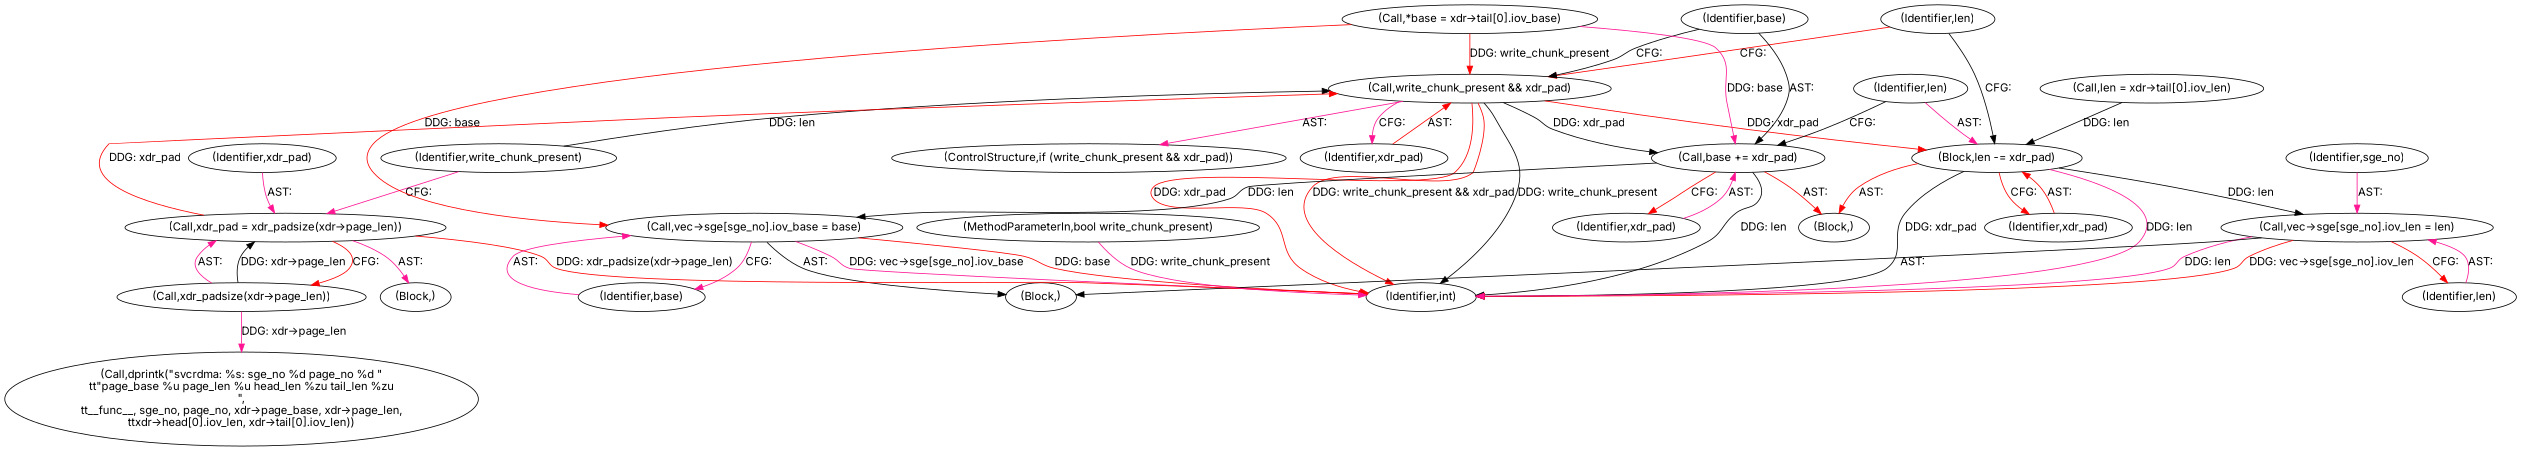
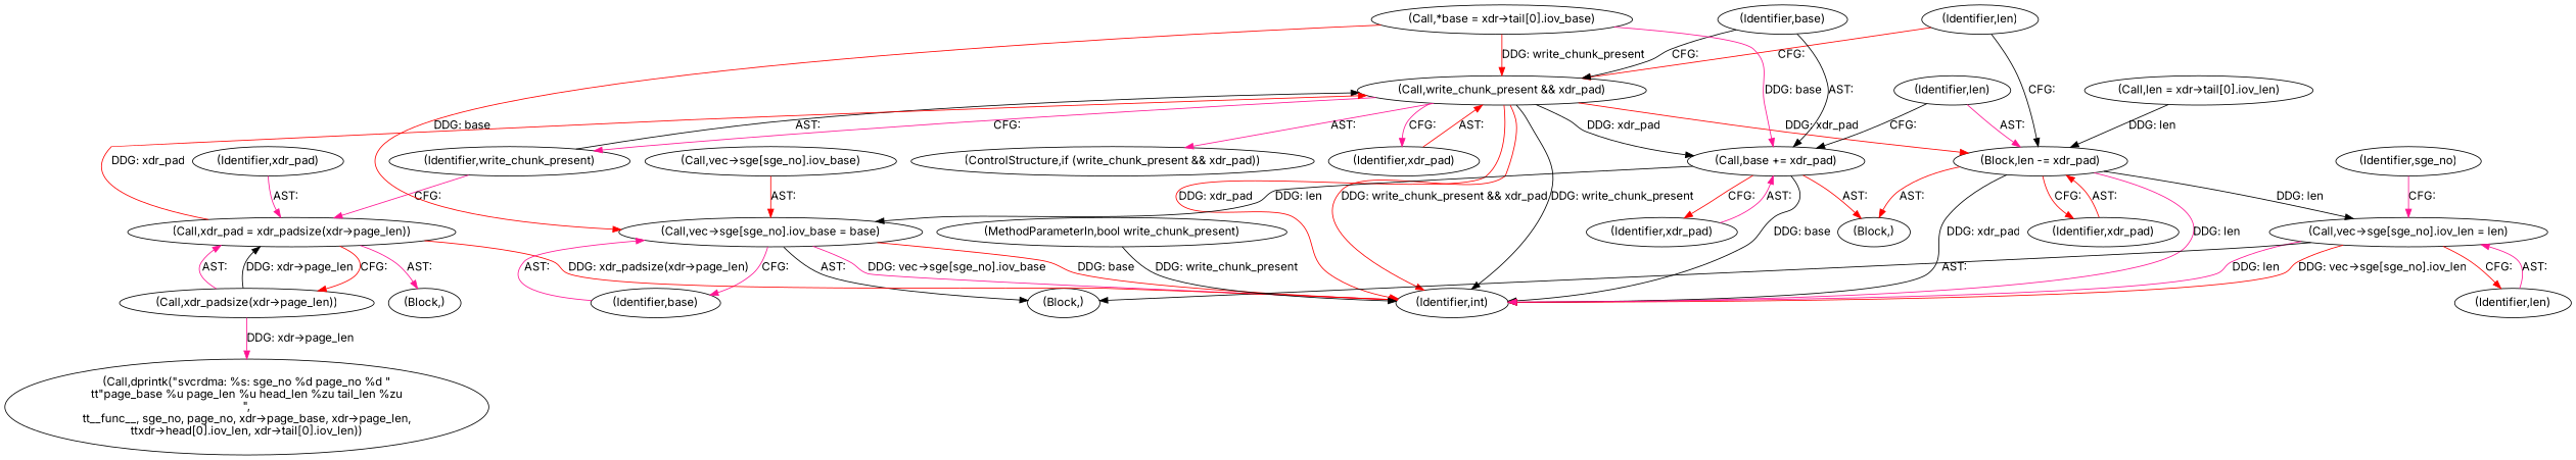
  digraph {
    fontname=Inter
    node [fontname=Inter]
    edge [color=red fontname=Inter]
    n1 [label="(Call,write_chunk_present && xdr_pad)"]
    n2 [label="(Call,base += xdr_pad)"]
    n3 [label="(Block,len -= xdr_pad)"]
    n4 [label="(Identifier,xdr_pad)"]
    n5 [label="(ControlStructure,if (write_chunk_present && xdr_pad))"]
    n6 [label="(Identifier,int)"]
    n7 [label="(Identifier,write_chunk_present)"]
    n8 [label="(Call,vec->sge[sge_no].iov_base = base)"]
    n9 [label="(Identifier,xdr_pad)"]
    n10 [label="(Block,)"]
    n11 [label="(Call,vec->sge[sge_no].iov_len = len)"]
    n12 [label="(Identifier,xdr_pad)"]
    n13 [label="(Call,xdr_pad = xdr_padsize(xdr->page_len))"]
    n14 [label="(MethodParameterIn,bool write_chunk_present)"]
    n15 [label="(Call,xdr_padsize(xdr->page_len))"]
    n16 [label="(Block,)"]
    n17 [label="(Call,dprintk(\"svcrdma: %s: sge_no %d page_no %d \"\n\t\t\"page_base %u page_len %u head_len %zu tail_len %zu\n\",\n\t\t__func__, sge_no, page_no, xdr->page_base, xdr->page_len,\n\t\txdr->head[0].iov_len, xdr->tail[0].iov_len))"]
    n18 [label="(Identifier,base)"]
    n19 [label="(Block,)"]
    n20 [label="(Identifier,len)"]
    n21 [label="(Call,len = xdr->tail[0].iov_len)"]
    n22 [label="(Identifier,xdr_pad)"]
    n23 [label="(Identifier,len)"]
+   n24 [label="(Call,vec->sge[sge_no].iov_base)"]
    n25 [label="(Identifier,sge_no)"]
    n26 [label="(Identifier,len)"]
    n27 [label="(Identifier,base)"]
    n28 [label="(Call,*base = xdr->tail[0].iov_base)"]
    n1 -> n2 [color=black label="DDG: xdr_pad"]
    n1 -> n3 [label="DDG: xdr_pad"]
    n1 -> n4 [color=deeppink label="CFG: "]
    n1 -> n5 [color=deeppink label="AST: "]
    n1 -> n6 [label="DDG: xdr_pad"]
    n1 -> n6 [label="DDG: write_chunk_present && xdr_pad"]
    n1 -> n6 [color=black label="DDG: write_chunk_present"]
-   n2 -> n6 [color=black label="DDG: len"]
+   n1 -> n7 [color=deeppink label="CFG: "]
+   n2 -> n6 [color=black label="DDG: base"]
    n2 -> n8 [color=black label="DDG: len"]
    n2 -> n9 [label="CFG: "]
    n2 -> n10 [label="AST: "]
    n3 -> n6 [color=deeppink label="DDG: len"]
    n3 -> n6 [color=black label="DDG: xdr_pad"]
    n3 -> n10 [label="AST: "]
    n3 -> n11 [color=black label="DDG: len"]
    n3 -> n12 [label="CFG: "]
    n4 -> n1 [label="AST: "]
-   n7 -> n1 [color=black label="DDG: len"]
+   n7 -> n1 [color=black label="AST: "]
    n7 -> n13 [color=deeppink label="CFG: "]
    n8 -> n6 [color=deeppink label="DDG: vec->sge[sge_no].iov_base"]
    n8 -> n6 [label="DDG: base"]
    n8 -> n18 [color=deeppink label="CFG: "]
    n8 -> n19 [color=black label="AST: "]
    n9 -> n2 [color=deeppink label="AST: "]
    n11 -> n6 [label="DDG: vec->sge[sge_no].iov_len"]
    n11 -> n6 [color=deeppink label="DDG: len"]
    n11 -> n19 [color=black label="AST: "]
    n11 -> n20 [label="CFG: "]
    n12 -> n3 [label="AST: "]
    n13 -> n1 [label="DDG: xdr_pad"]
    n13 -> n6 [label="DDG: xdr_padsize(xdr->page_len)"]
    n13 -> n15 [label="CFG: "]
    n13 -> n16 [color=deeppink label="AST: "]
-   n14 -> n6 [color=deeppink label="DDG: write_chunk_present"]
+   n14 -> n6 [color=black label="DDG: write_chunk_present"]
    n15 -> n13 [color=deeppink label="AST: "]
    n15 -> n13 [color=black label="DDG: xdr->page_len"]
    n15 -> n17 [color=deeppink label="DDG: xdr->page_len"]
    n18 -> n8 [color=deeppink label="AST: "]
    n20 -> n11 [color=deeppink label="AST: "]
    n21 -> n3 [color=black label="DDG: len"]
    n22 -> n13 [color=deeppink label="AST: "]
    n23 -> n1 [label="CFG: "]
    n23 -> n3 [color=black label="CFG: "]
-   n25 -> n11 [color=deeppink label="AST: "]
+   n24 -> n8 [label="AST: "]
+   n25 -> n11 [color=deeppink label="CFG: "]
    n26 -> n2 [color=black label="CFG: "]
    n26 -> n3 [color=deeppink label="AST: "]
    n27 -> n1 [color=black label="CFG: "]
    n27 -> n2 [color=black label="AST: "]
    n28 -> n1 [label="DDG: write_chunk_present"]
    n28 -> n2 [color=deeppink label="DDG: base"]
    n28 -> n8 [label="DDG: base"]
  }
